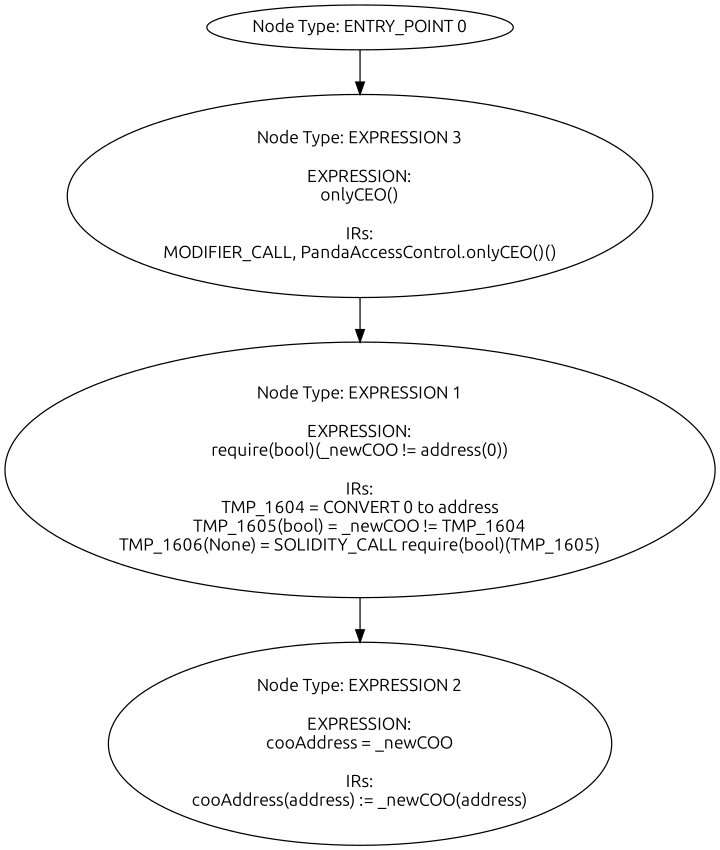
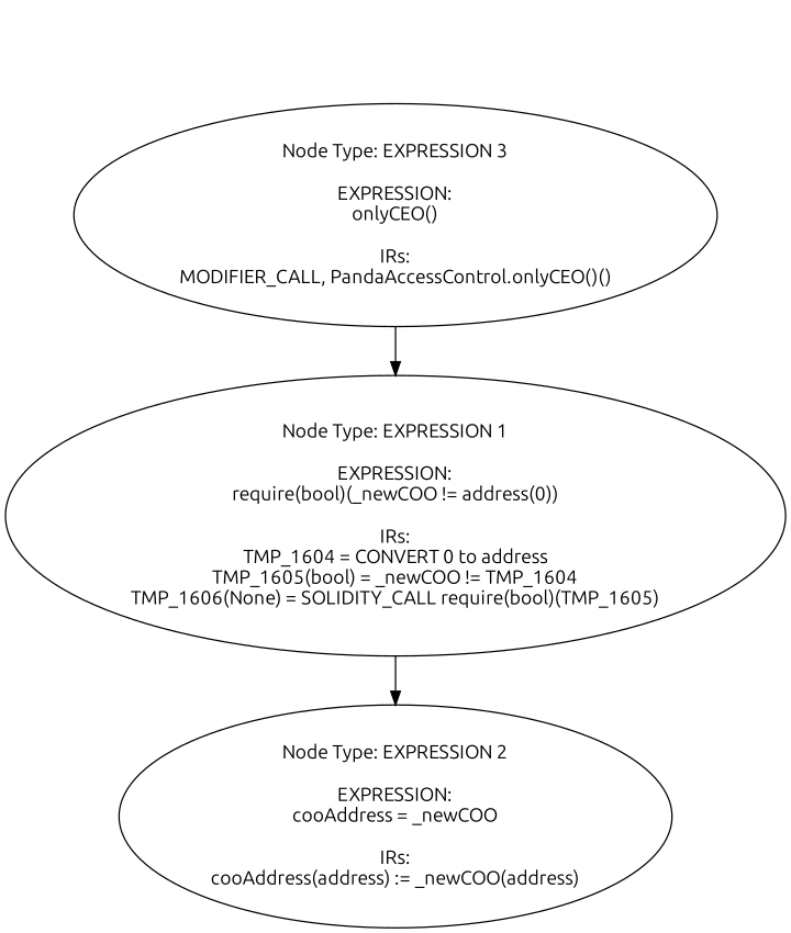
  digraph {
    fontname=Ubuntu
    node [fontname=Ubuntu]
    edge [fontname=Ubuntu]
-   n1 [label="Node Type: ENTRY_POINT 0\n"]
    n2 [label="Node Type: EXPRESSION 3\n\nEXPRESSION:\nonlyCEO()\n\nIRs:\nMODIFIER_CALL, PandaAccessControl.onlyCEO()()"]
    n3 [label="Node Type: EXPRESSION 1\n\nEXPRESSION:\nrequire(bool)(_newCOO != address(0))\n\nIRs:\nTMP_1604 = CONVERT 0 to address\nTMP_1605(bool) = _newCOO != TMP_1604\nTMP_1606(None) = SOLIDITY_CALL require(bool)(TMP_1605)"]
    n4 [label="Node Type: EXPRESSION 2\n\nEXPRESSION:\ncooAddress = _newCOO\n\nIRs:\ncooAddress(address) := _newCOO(address)"]
-   n1 -> n2
    n2 -> n3
    n3 -> n4
  }
